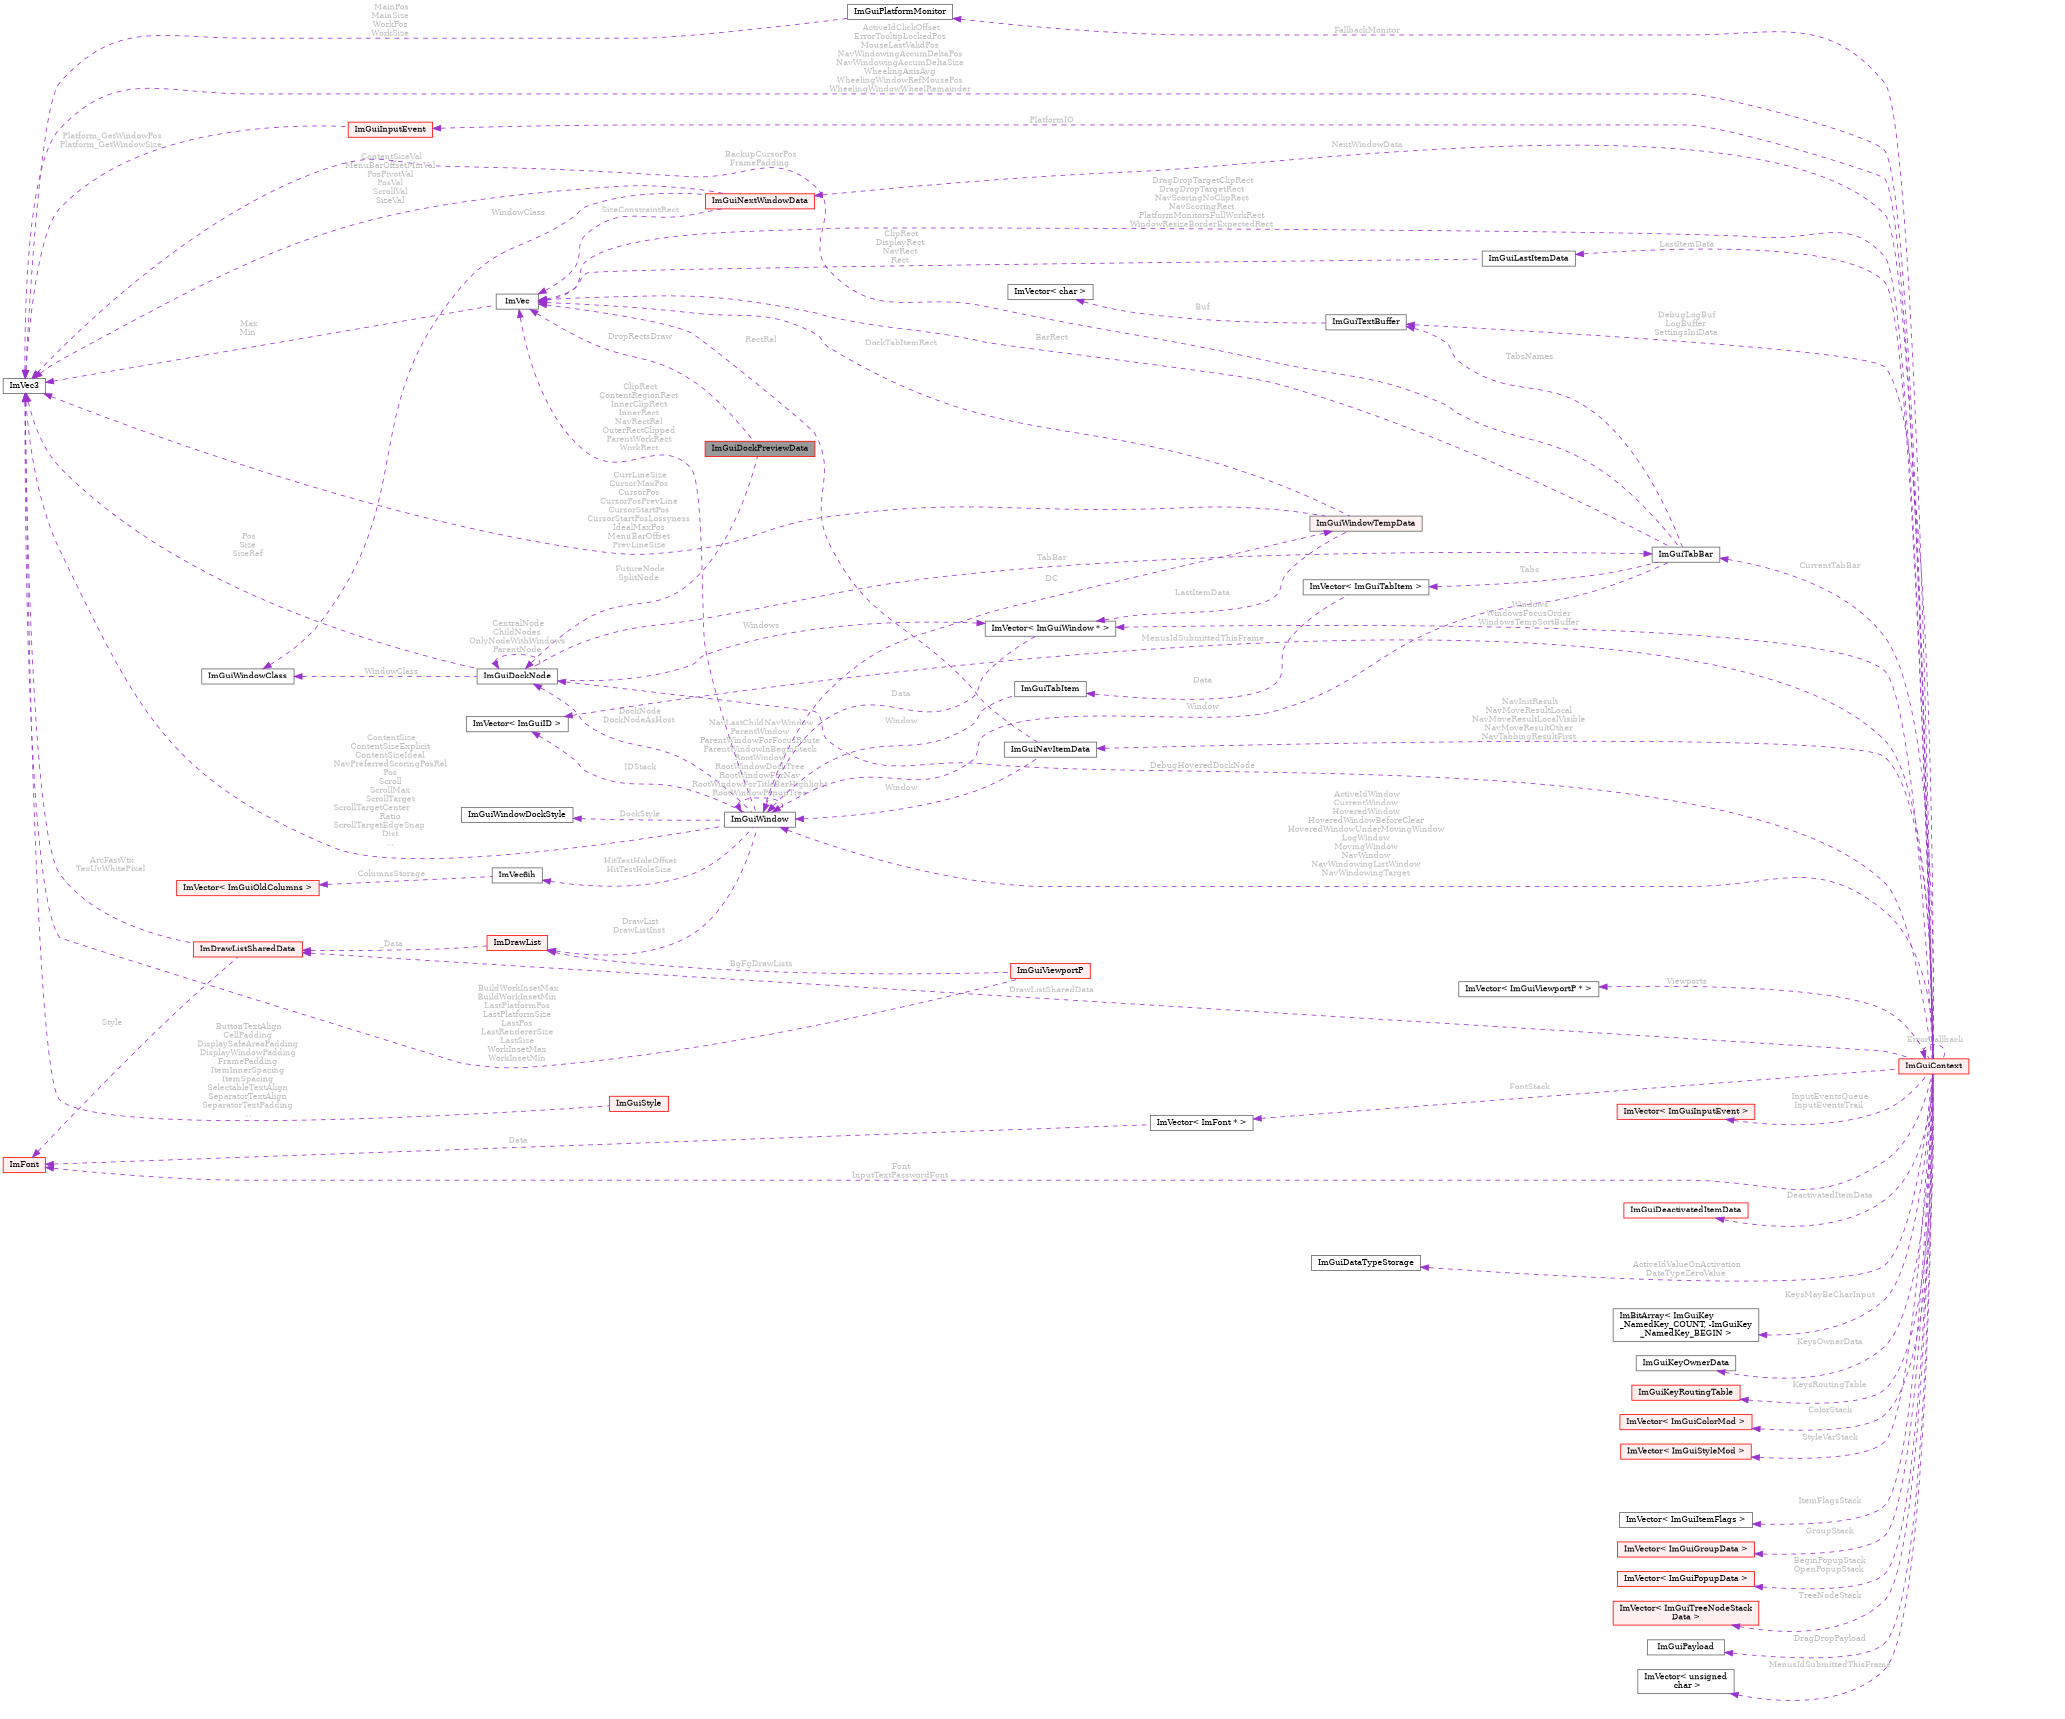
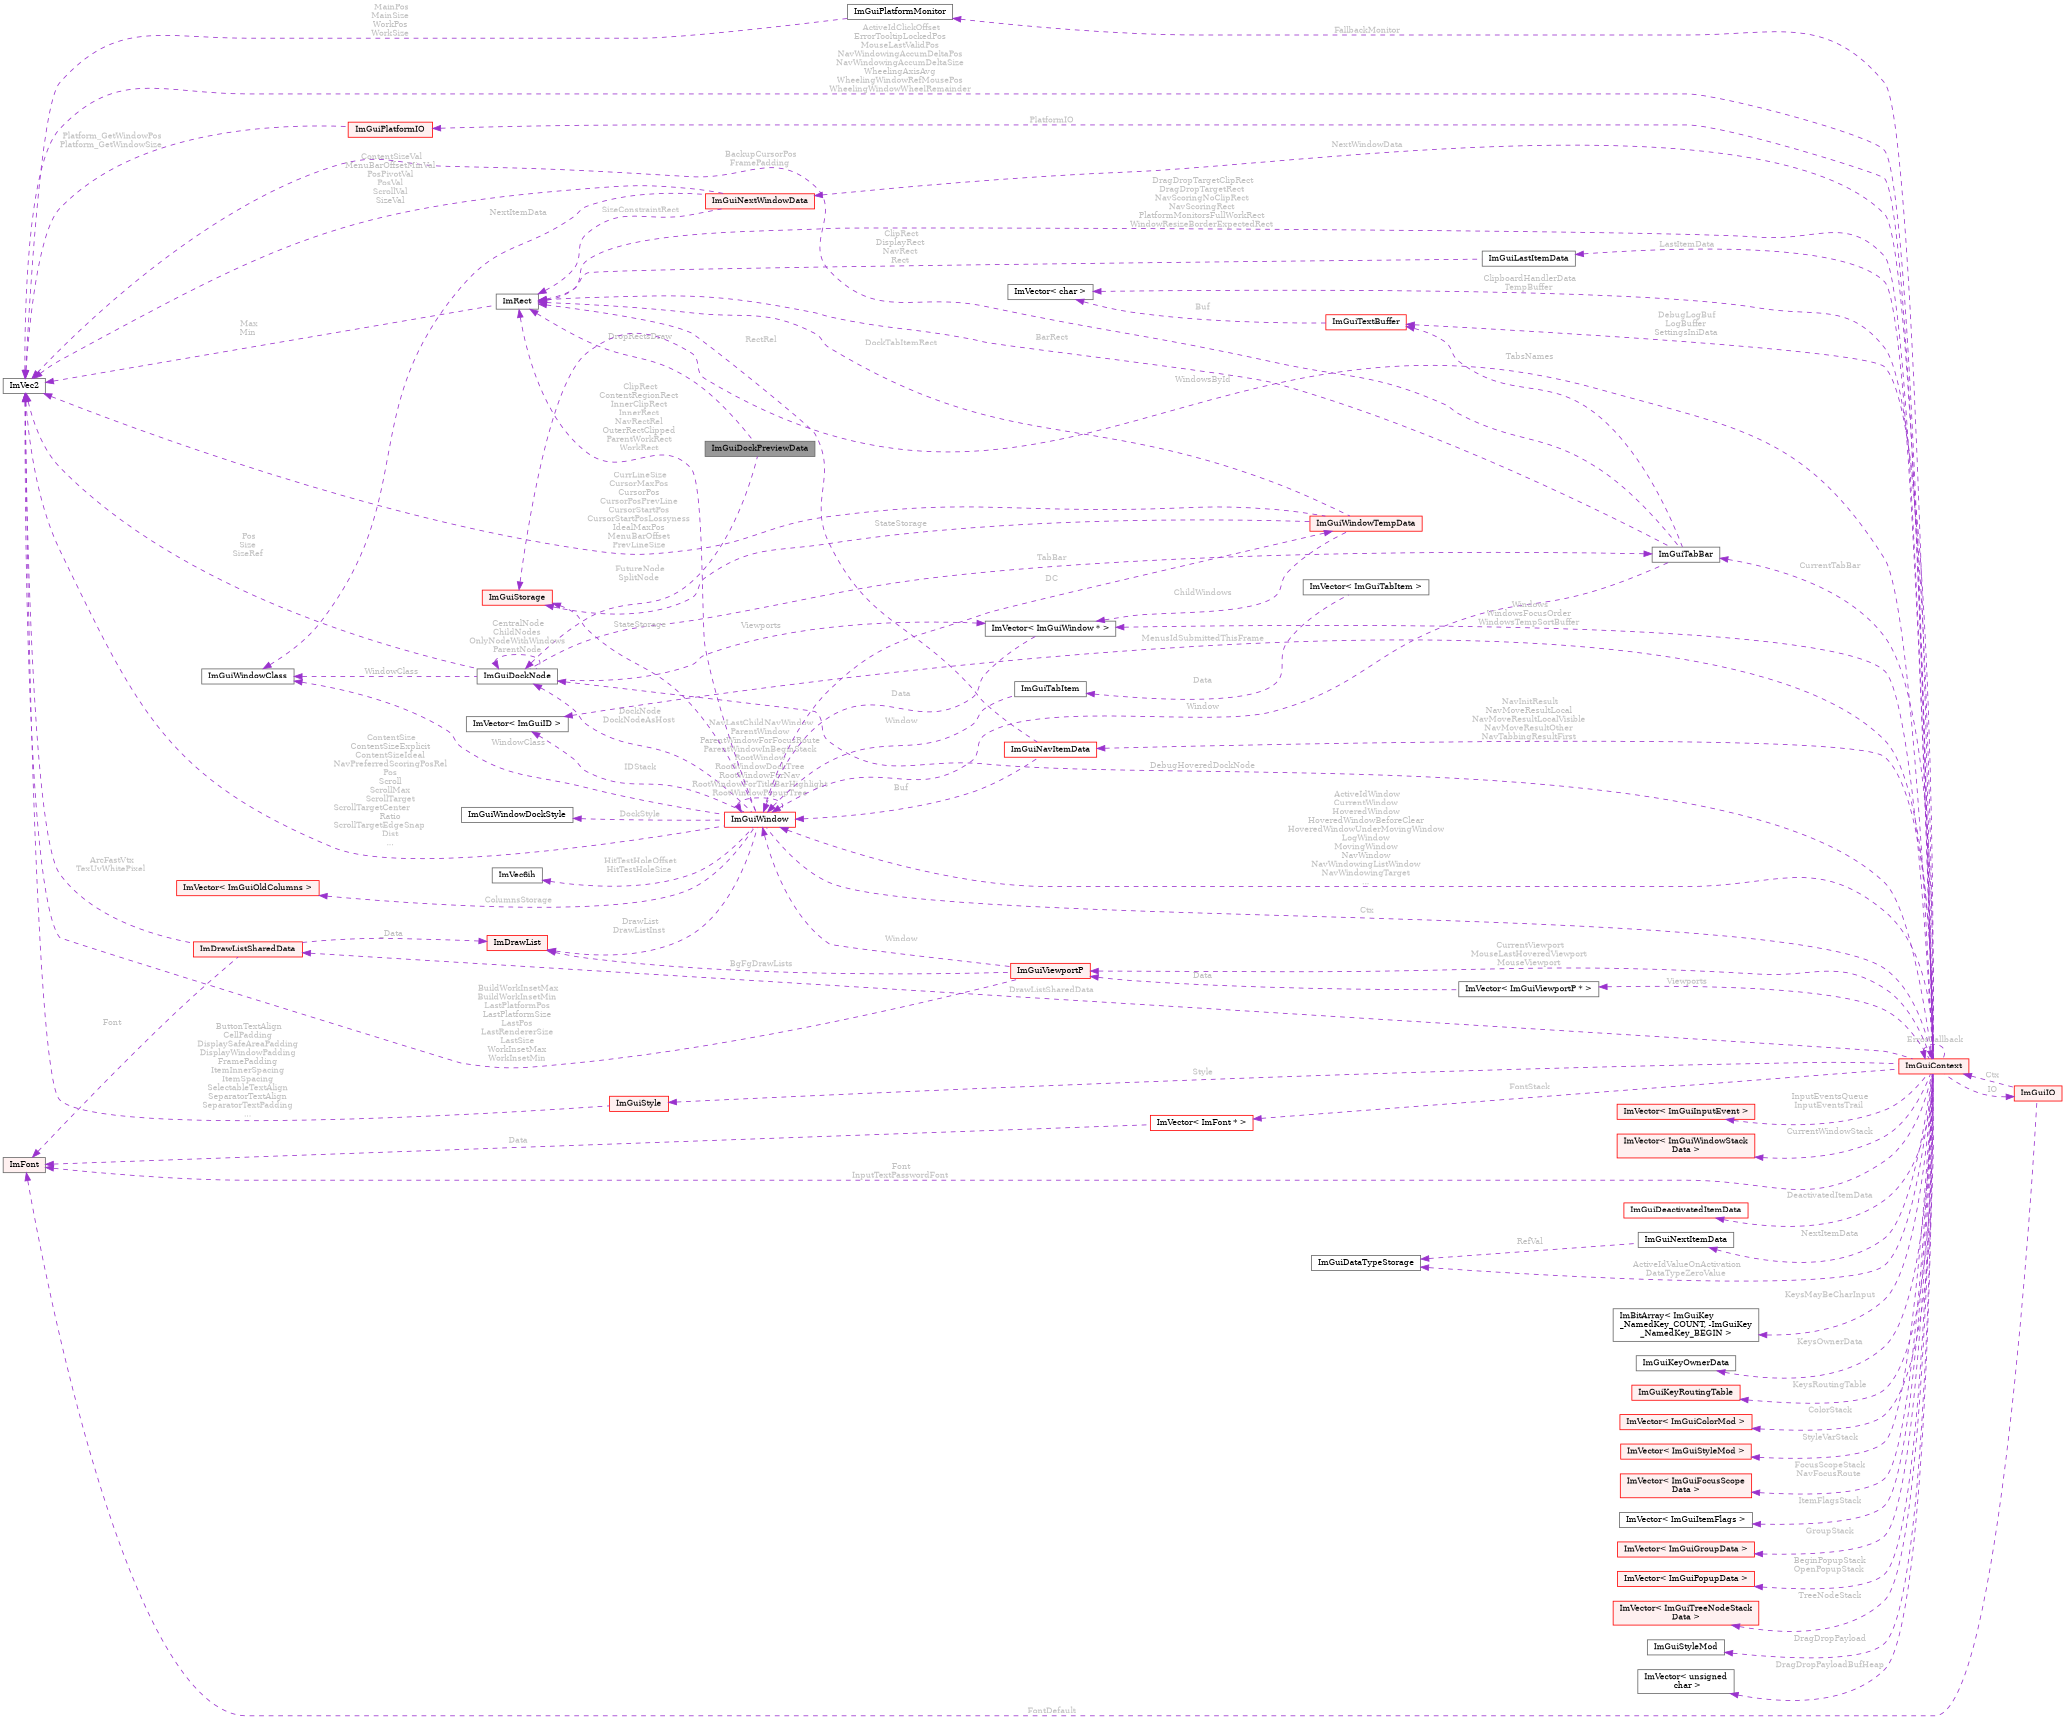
  digraph {
    fontname="DejaVu Serif"
    rankdir=LR
    node [color=gray40 fillcolor=white fontname="DejaVu Serif" fontsize=10 shape=box style=filled]
    edge [color=darkorchid3 dir=back fontcolor=grey fontname="DejaVu Serif" fontsize=10 labelfontname=Helvetica labelfontsize=10 style=dashed]
-   n1 [color=red fillcolor=grey60 fontcolor=black height=0.2 label=ImGuiDockPreviewData width=0.4]
+   n1 [fillcolor=grey60 fontcolor=black height=0.2 label=ImGuiDockPreviewData width=0.4]
    n2 [height=0.2 label=ImGuiDockNode width=0.4]
-   n3 [height=0.2 label=ImGuiWindow width=0.4]
+   n3 [color=red height=0.2 label=ImGuiWindow width=0.4]
    n4 [color=red fillcolor="#FFF0F0" height=0.2 label=ImGuiContext width=0.4]
    n5 [height=0.2 label="ImVector\< ImGuiWindow * \>" width=0.4]
    n6 [color=red fillcolor="#FFF0F0" height=0.2 label=ImGuiViewportP width=0.4]
-   n7 [height=0.2 label=ImGuiNavItemData width=0.4]
+   n7 [color=red height=0.2 label=ImGuiNavItemData width=0.4]
    n8 [height=0.2 label=ImGuiTabBar width=0.4]
    n9 [height=0.2 label=ImGuiTabItem width=0.4]
-   n11 [fillcolor="#FFF0F0" height=0.2 label=ImGuiWindowTempData width=0.4]
+   n10 [color=red fillcolor="#FFF0F0" height=0.2 label=ImGuiIO width=0.4]
+   n11 [color=red fillcolor="#FFF0F0" height=0.2 label=ImGuiWindowTempData width=0.4]
    n12 [height=0.2 label="ImVector\< ImGuiViewportP * \>" width=0.4]
    n13 [height=0.2 label="ImVector\< ImGuiTabItem \>" width=0.4]
-   n14 [height=0.2 label=ImVec3 width=0.4]
-   n15 [color=red fillcolor="#FFF0F0" height=0.2 label=ImGuiInputEvent width=0.4]
+   n14 [height=0.2 label=ImVec2 width=0.4]
+   n15 [color=red fillcolor="#FFF0F0" height=0.2 label=ImGuiPlatformIO width=0.4]
    n16 [color=red fillcolor="#FFF0F0" height=0.2 label=ImGuiStyle width=0.4]
    n17 [color=red fillcolor="#FFF0F0" height=0.2 label=ImDrawListSharedData width=0.4]
-   n18 [height=0.2 label=ImVec width=0.4]
+   n18 [height=0.2 label=ImRect width=0.4]
    n19 [color=red fillcolor="#FFF0F0" height=0.2 label=ImGuiNextWindowData width=0.4]
    n20 [height=0.2 label=ImGuiPlatformMonitor width=0.4]
    n21 [color=red fillcolor="#FFF0F0" height=0.2 label=ImDrawList width=0.4]
    n22 [height=0.2 label=ImGuiLastItemData width=0.4]
-   n23 [color=red fillcolor="#FFF0F0" height=0.2 label=ImFont width=0.4]
-   n24 [height=0.2 label="ImVector\< ImFont * \>" width=0.4]
+   n23 [fillcolor="#FFF0F0" height=0.2 label=ImFont width=0.4]
+   n24 [color=red height=0.2 label="ImVector\< ImFont * \>" width=0.4]
    n25 [color=red fillcolor="#FFF0F0" height=0.2 label="ImVector\< ImGuiInputEvent \>" width=0.4]
+   n26 [color=red fillcolor="#FFF0F0" height=0.2 label="ImVector\< ImGuiWindowStack\lData \>" width=0.4]
+   n27 [color=red fillcolor="#FFF0F0" height=0.2 label=ImGuiStorage width=0.4]
    n28 [color=red height=0.2 label=ImGuiDeactivatedItemData width=0.4]
    n29 [height=0.2 label=ImGuiDataTypeStorage width=0.4]
+   n30 [height=0.2 label=ImGuiNextItemData width=0.4]
    n31 [height=0.2 label="ImBitArray\< ImGuiKey\l_NamedKey_COUNT, -ImGuiKey\l_NamedKey_BEGIN \>" width=0.4]
    n32 [height=0.2 label=ImGuiKeyOwnerData width=0.4]
    n33 [color=red fillcolor="#FFF0F0" height=0.2 label=ImGuiKeyRoutingTable width=0.4]
    n34 [height=0.2 label=ImGuiWindowClass width=0.4]
    n35 [color=red fillcolor="#FFF0F0" height=0.2 label="ImVector\< ImGuiColorMod \>" width=0.4]
    n36 [color=red fillcolor="#FFF0F0" height=0.2 label="ImVector\< ImGuiStyleMod \>" width=0.4]
+   n37 [color=red fillcolor="#FFF0F0" height=0.2 label="ImVector\< ImGuiFocusScope\lData \>" width=0.4]
    n38 [height=0.2 label="ImVector\< ImGuiItemFlags \>" width=0.4]
    n39 [color=red fillcolor="#FFF0F0" height=0.2 label="ImVector\< ImGuiGroupData \>" width=0.4]
    n40 [color=red fillcolor="#FFF0F0" height=0.2 label="ImVector\< ImGuiPopupData \>" width=0.4]
    n41 [color=red fillcolor="#FFF0F0" height=0.2 label="ImVector\< ImGuiTreeNodeStack\lData \>" width=0.4]
-   n42 [height=0.2 label=ImGuiPayload width=0.4]
+   n42 [height=0.2 label=ImGuiStyleMod width=0.4]
    n43 [height=0.2 label="ImVector\< unsigned\l char \>" width=0.4]
-   n44 [height=0.2 label=ImGuiTextBuffer width=0.4]
+   n44 [color=red height=0.2 label=ImGuiTextBuffer width=0.4]
    n45 [height=0.2 label="ImVector\< char \>" width=0.4]
    n46 [height=0.2 label="ImVector\< ImGuiID \>" width=0.4]
    n47 [height=0.2 label=ImVec6ih width=0.4]
    n48 [color=red fillcolor="#FFF0F0" height=0.2 label="ImVector\< ImGuiOldColumns \>" width=0.4]
    n49 [height=0.2 label=ImGuiWindowDockStyle width=0.4]
    n2 -> n1 [label=" FutureNode\nSplitNode"]
    n2 -> n2 [label=" CentralNode\nChildNodes\nOnlyNodeWithWindows\nParentNode"]
    n2 -> n3 [label=" DockNode\nDockNodeAsHost"]
    n2 -> n4 [label=" DebugHoveredDockNode"]
    n3 -> n3 [label=" NavLastChildNavWindow\nParentWindow\nParentWindowForFocusRoute\nParentWindowInBeginStack\nRootWindow\nRootWindowDockTree\nRootWindowForNav\nRootWindowForTitleBarHighlight\nRootWindowPopupTree"]
    n3 -> n4 [label=" ActiveIdWindow\nCurrentWindow\nHoveredWindow\nHoveredWindowBeforeClear\nHoveredWindowUnderMovingWindow\nLogWindow\nMovingWindow\nNavWindow\nNavWindowingListWindow\nNavWindowingTarget\n..."]
    n3 -> n5 [label=" Data"]
-   n3 -> n7 [label=" Window"]
+   n3 -> n6 [label=" Window"]
+   n3 -> n7 [label=" Buf"]
    n3 -> n8 [label=" Window"]
    n3 -> n9 [label=" Window"]
+   n4 -> n3 [label=" Ctx"]
    n4 -> n4 [label=" ErrorCallback"]
-   n5 -> n2 [label=" Windows"]
+   n4 -> n10 [label=" Ctx"]
+   n5 -> n2 [label=" Viewports"]
    n5 -> n4 [label=" Windows\nWindowsFocusOrder\nWindowsTempSortBuffer"]
-   n5 -> n11 [label=" LastItemData"]
+   n5 -> n11 [label=" ChildWindows"]
+   n6 -> n4 [label=" CurrentViewport\nMouseLastHoveredViewport\nMouseViewport"]
+   n6 -> n12 [label=" Data"]
    n7 -> n4 [label=" NavInitResult\nNavMoveResultLocal\nNavMoveResultLocalVisible\nNavMoveResultOther\nNavTabbingResultFirst"]
    n8 -> n2 [label=" TabBar"]
    n8 -> n4 [label=" CurrentTabBar"]
    n9 -> n13 [label=" Data"]
+   n10 -> n4 [label=" IO"]
    n11 -> n3 [label=" DC"]
    n12 -> n4 [label=" Viewports"]
-   n13 -> n8 [label=" Tabs"]
    n14 -> n2 [label=" Pos\nSize\nSizeRef"]
    n14 -> n3 [label=" ContentSize\nContentSizeExplicit\nContentSizeIdeal\nNavPreferredScoringPosRel\nPos\nScroll\nScrollMax\nScrollTarget\nScrollTargetCenter\lRatio\nScrollTargetEdgeSnap\lDist\n..."]
    n14 -> n4 [label=" ActiveIdClickOffset\nErrorTooltipLockedPos\nMouseLastValidPos\nNavWindowingAccumDeltaPos\nNavWindowingAccumDeltaSize\nWheelingAxisAvg\nWheelingWindowRefMousePos\nWheelingWindowWheelRemainder"]
    n14 -> n6 [label=" BuildWorkInsetMax\nBuildWorkInsetMin\nLastPlatformPos\nLastPlatformSize\nLastPos\nLastRendererSize\nLastSize\nWorkInsetMax\nWorkInsetMin"]
    n14 -> n8 [label=" BackupCursorPos\nFramePadding"]
    n14 -> n11 [label=" CurrLineSize\nCursorMaxPos\nCursorPos\nCursorPosPrevLine\nCursorStartPos\nCursorStartPosLossyness\nIdealMaxPos\nMenuBarOffset\nPrevLineSize"]
    n14 -> n15 [label=" Platform_GetWindowPos\nPlatform_GetWindowSize"]
    n14 -> n16 [label=" ButtonTextAlign\nCellPadding\nDisplaySafeAreaPadding\nDisplayWindowPadding\nFramePadding\nItemInnerSpacing\nItemSpacing\nSelectableTextAlign\nSeparatorTextAlign\nSeparatorTextPadding\n..."]
    n14 -> n17 [label=" ArcFastVtx\nTexUvWhitePixel"]
    n14 -> n18 [label=" Max\nMin"]
    n14 -> n19 [label=" ContentSizeVal\nMenuBarOffsetMinVal\nPosPivotVal\nPosVal\nScrollVal\nSizeVal"]
    n14 -> n20 [label=" MainPos\nMainSize\nWorkPos\nWorkSize"]
    n15 -> n4 [label=" PlatformIO"]
+   n16 -> n4 [label=" Style"]
    n17 -> n4 [label=" DrawListSharedData"]
-   n17 -> n21 [label=" _Data"]
+   n21 -> n17 [label=" _Data"]
    n18 -> n1 [label=" DropRectsDraw"]
    n18 -> n3 [label=" ClipRect\nContentRegionRect\nInnerClipRect\nInnerRect\nNavRectRel\nOuterRectClipped\nParentWorkRect\nWorkRect"]
    n18 -> n4 [label=" DragDropTargetClipRect\nDragDropTargetRect\nNavScoringNoClipRect\nNavScoringRect\nPlatformMonitorsFullWorkRect\nWindowResizeBorderExpectedRect"]
    n18 -> n7 [label=" RectRel"]
    n18 -> n8 [label=" BarRect"]
    n18 -> n11 [label=" DockTabItemRect"]
    n18 -> n19 [label=" SizeConstraintRect"]
    n18 -> n22 [label=" ClipRect\nDisplayRect\nNavRect\nRect"]
    n19 -> n4 [label=" NextWindowData"]
    n20 -> n4 [label=" FallbackMonitor"]
    n21 -> n3 [label=" DrawList\nDrawListInst"]
    n21 -> n6 [label=" BgFgDrawLists"]
    n22 -> n4 [label=" LastItemData"]
    n23 -> n4 [label=" Font\nInputTextPasswordFont"]
-   n23 -> n17 [label=" Style"]
+   n23 -> n10 [label=" FontDefault"]
+   n23 -> n17 [label=" Font"]
    n23 -> n24 [label=" Data"]
    n24 -> n4 [label=" FontStack"]
    n25 -> n4 [label=" InputEventsQueue\nInputEventsTrail"]
+   n26 -> n4 [label=" CurrentWindowStack"]
+   n27 -> n3 [label=" StateStorage"]
+   n27 -> n4 [label=" WindowsById"]
+   n27 -> n11 [label=" StateStorage"]
    n28 -> n4 [label=" DeactivatedItemData"]
    n29 -> n4 [label=" ActiveIdValueOnActivation\nDataTypeZeroValue"]
+   n29 -> n30 [label=" RefVal"]
+   n30 -> n4 [label=" NextItemData"]
    n31 -> n4 [label=" KeysMayBeCharInput"]
    n32 -> n4 [label=" KeysOwnerData"]
    n33 -> n4 [label=" KeysRoutingTable"]
    n34 -> n2 [label=" WindowClass"]
-   n34 -> n19 [label=" WindowClass"]
+   n34 -> n3 [label=" WindowClass"]
+   n34 -> n19 [label=" NextItemData"]
    n35 -> n4 [label=" ColorStack"]
    n36 -> n4 [label=" StyleVarStack"]
+   n37 -> n4 [label=" FocusScopeStack\nNavFocusRoute"]
    n38 -> n4 [label=" ItemFlagsStack"]
    n39 -> n4 [label=" GroupStack"]
    n40 -> n4 [label=" BeginPopupStack\nOpenPopupStack"]
    n41 -> n4 [label=" TreeNodeStack"]
    n42 -> n4 [label=" DragDropPayload"]
-   n43 -> n4 [label=" MenusIdSubmittedThisFrame"]
+   n43 -> n4 [label=" DragDropPayloadBufHeap"]
    n44 -> n4 [label=" DebugLogBuf\nLogBuffer\nSettingsIniData"]
    n44 -> n8 [label=" TabsNames"]
+   n45 -> n4 [label=" ClipboardHandlerData\nTempBuffer"]
    n45 -> n44 [label=" Buf"]
    n46 -> n3 [label=" IDStack"]
    n46 -> n4 [label=" MenusIdSubmittedThisFrame"]
    n47 -> n3 [label=" HitTestHoleOffset\nHitTestHoleSize"]
-   n48 -> n47 [label=" ColumnsStorage"]
+   n48 -> n3 [label=" ColumnsStorage"]
    n49 -> n3 [label=" DockStyle"]
  }
